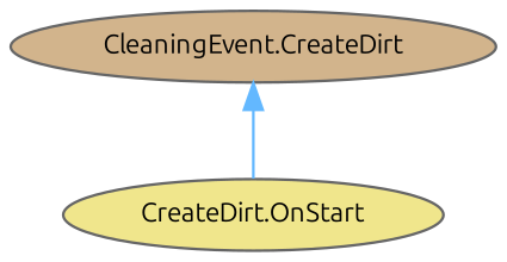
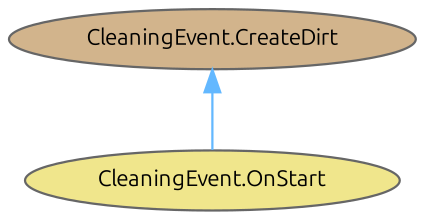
  digraph {
    rankdir=TB
    fontname=Ubuntu
    node [fontname=Ubuntu fontsize=10 shape=ellipse style=filled]
    n1 [color=gray40 fillcolor=tan fontcolor=black height=0.2 label="CleaningEvent.CreateDirt" width=0.4]
-   n2 [color=grey40 fillcolor=khaki height=0.2 label="CreateDirt.OnStart" width=0.4]
+   n2 [color=grey40 fillcolor=khaki height=0.2 label="CleaningEvent.OnStart" width=0.4]
    n1 -> n2 [color=steelblue1 dir=back fontname=Ubuntu fontsize=10 labelfontname=Helvetica labelfontsize=10 style=solid]
  }
